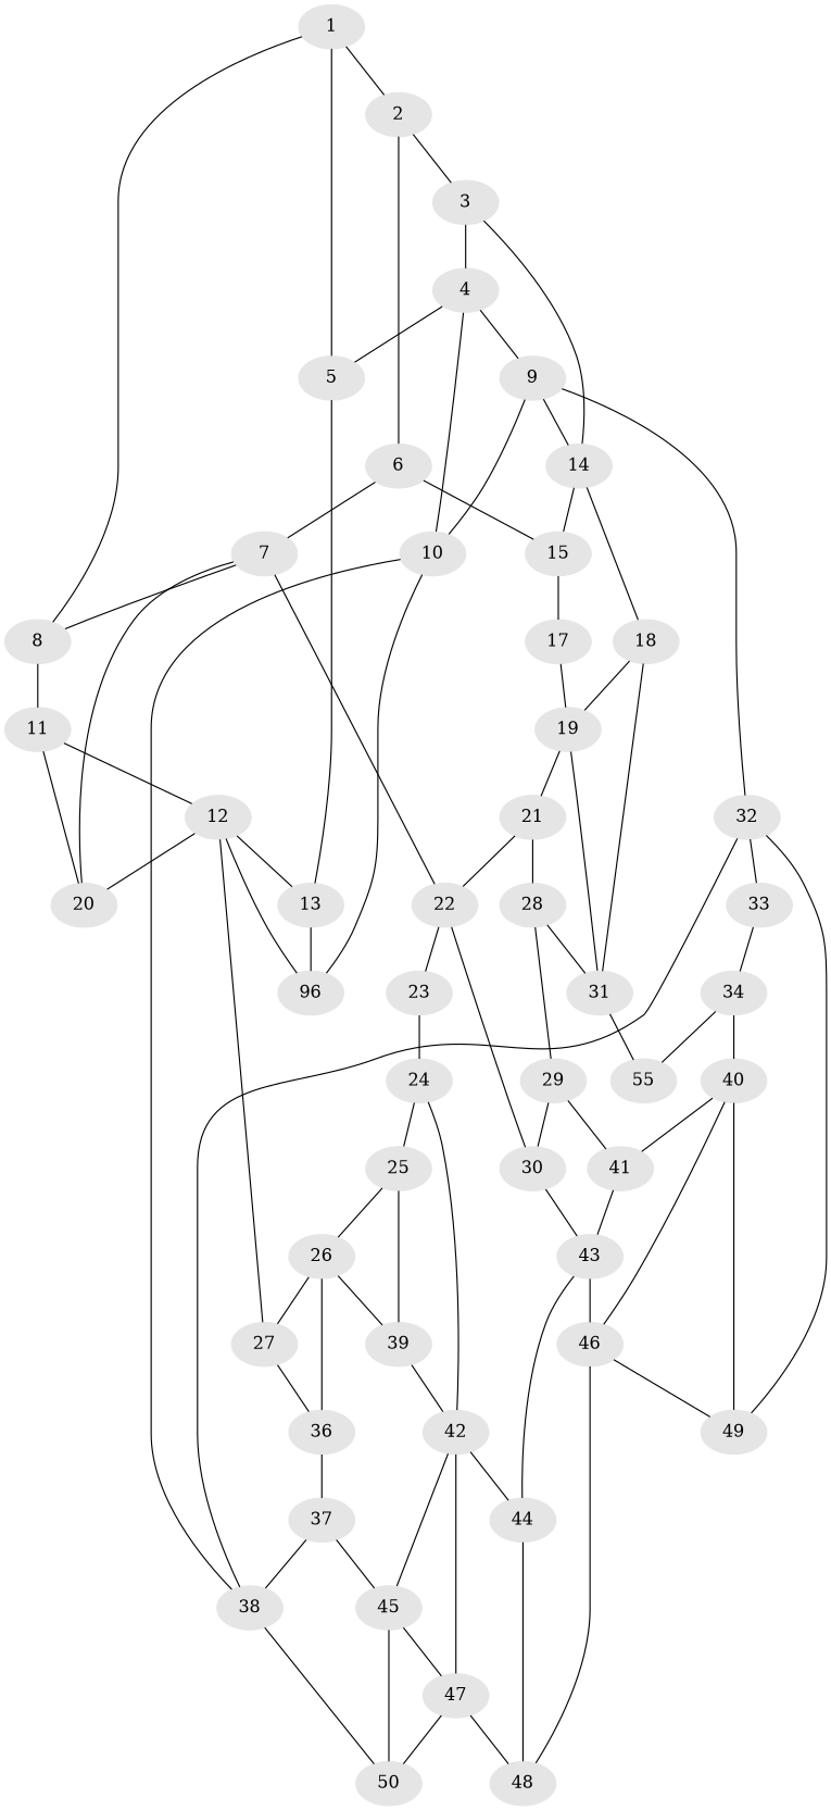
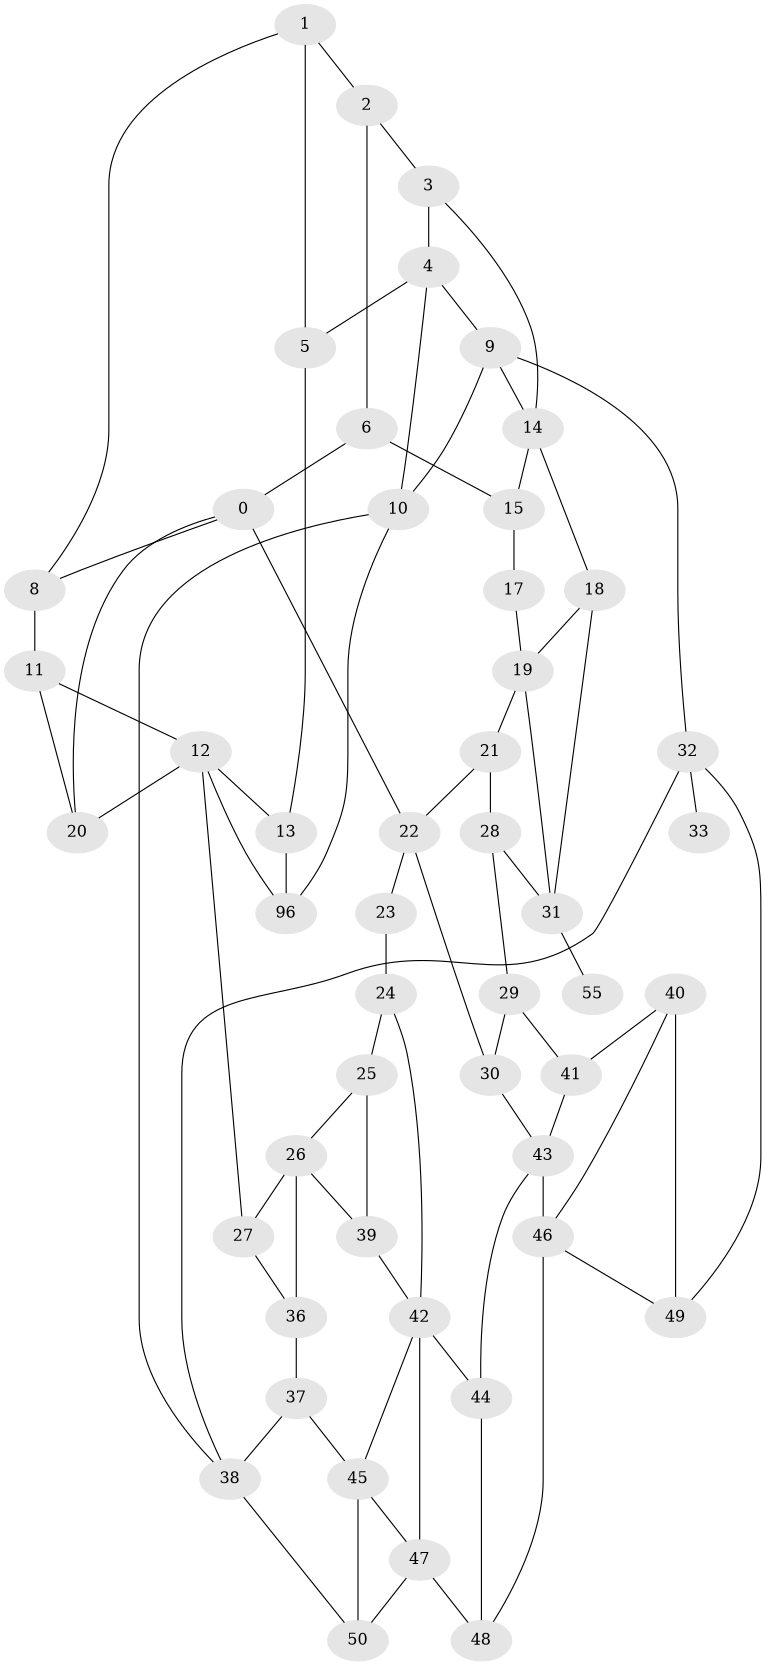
  graph {
    node [color=gray90 style=filled]
    edge [weight=1.0]
    1
    2
    5
    8
    3
    6
    13
    11
    4
    14
-   7
+   7 [label=0]
    15
    9
    10
    18
    32
    n17 [label=96]
    38
    20
    22
    17
    23
    30
    12
    33
    49
    50
    27
    36
    19
    31
    21
    n33 [label=55]
    28
    29
    24
    43
    25
    42
    26
    39
    45
    44
    47
    37
    41
    46
-   34
    40
    48
    1 -- 2
    1 -- 5
    1 -- 8
    2 -- 3
    2 -- 6
    5 -- 13
    8 -- 11
    3 -- 4
    3 -- 14
    6 -- 7 [weight=2.0]
    6 -- 15 [weight=2.0]
    13 -- n17
    11 -- 20
    11 -- 12
    4 -- 5
    4 -- 9
    4 -- 10
    14 -- 15 [weight=2.0]
    14 -- 18
    7 -- 8
    7 -- 20
    7 -- 22 [weight=2.0]
    15 -- 17 [weight=2.0]
    9 -- 14
    9 -- 10
    9 -- 32
    10 -- n17
    10 -- 38
    18 -- 19
    18 -- 31
    32 -- 38
    32 -- 33
    32 -- 49
    38 -- 50
    22 -- 23 [weight=2.0]
    22 -- 30
    17 -- 19 [weight=2.0]
    23 -- 24
    30 -- 43
    12 -- 13
    12 -- n17
    12 -- 20
    12 -- 27 [weight=2.0]
-   33 -- 34 [weight=2.0]
    27 -- 36
    36 -- 37
    19 -- 31 [weight=2.0]
    19 -- 21
    31 -- n33 [weight=2.0]
    21 -- 22
    21 -- 28
    28 -- 31
    28 -- 29
    29 -- 30
    29 -- 41
    24 -- 25
    24 -- 42
    43 -- 44
    43 -- 46 [weight=2.0]
    25 -- 26
    25 -- 39
    42 -- 45
    42 -- 44
    42 -- 47
    26 -- 27 [weight=3.0]
    26 -- 36
    26 -- 39
    39 -- 42
    45 -- 50
    45 -- 47
    44 -- 48
    47 -- 50
    47 -- 48 [weight=2.0]
    37 -- 38
    37 -- 45
    41 -- 43
    46 -- 49
    46 -- 48 [weight=2.0]
-   34 -- n33 [weight=2.0]
-   34 -- 40 [weight=2.0]
    40 -- 49
    40 -- 41
    40 -- 46
  }
